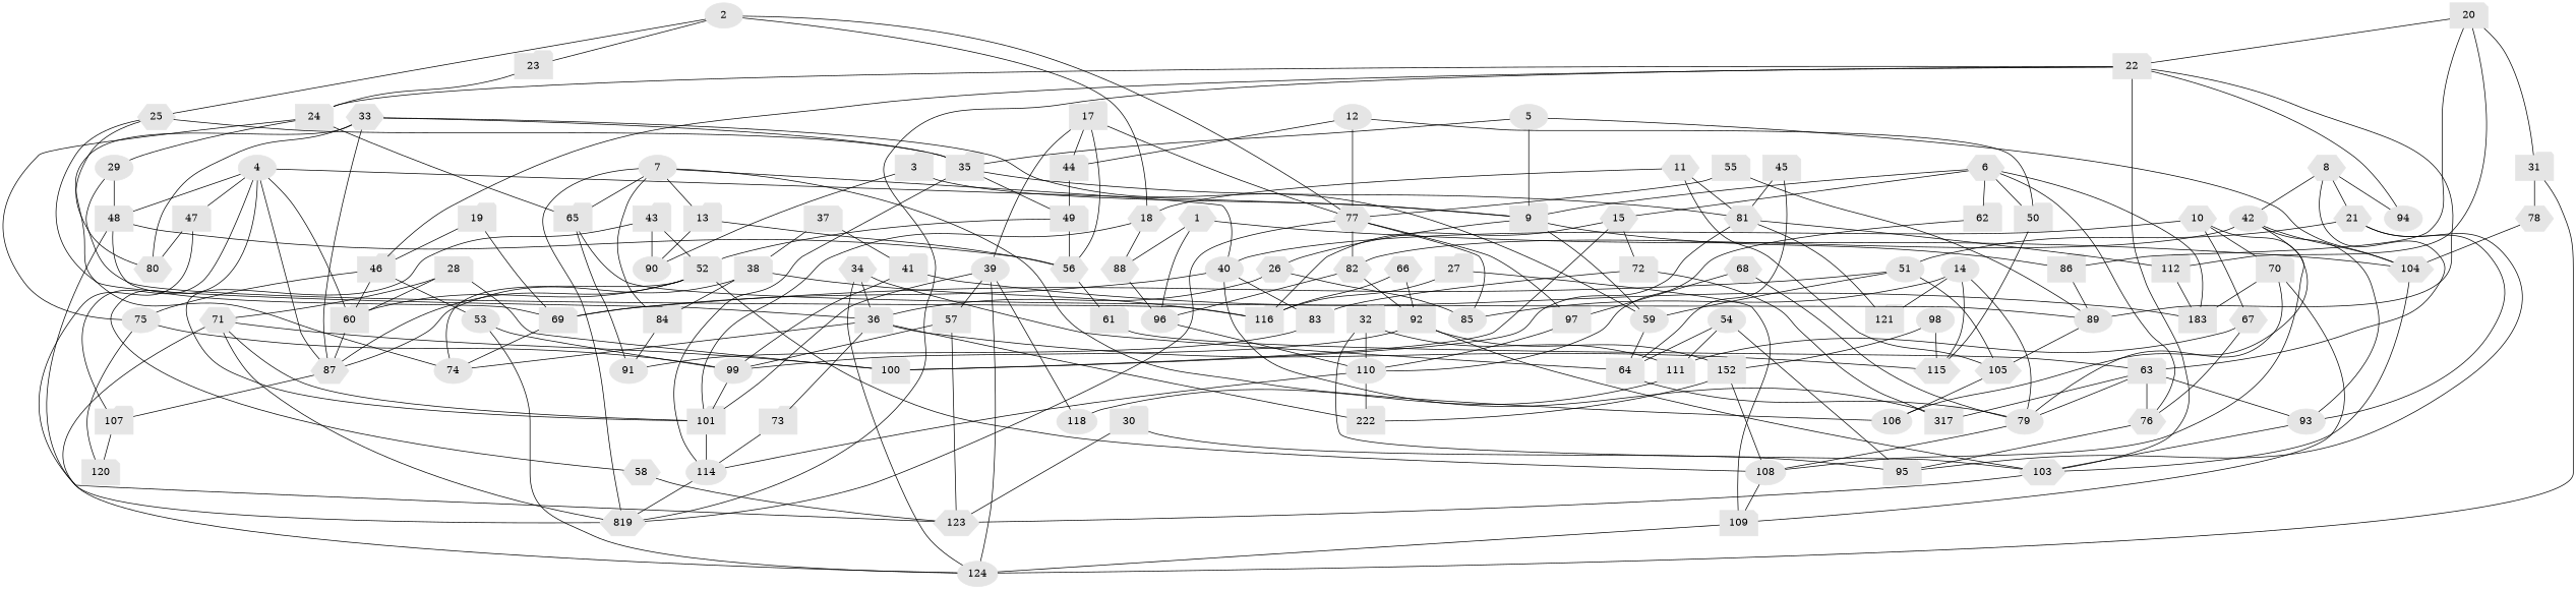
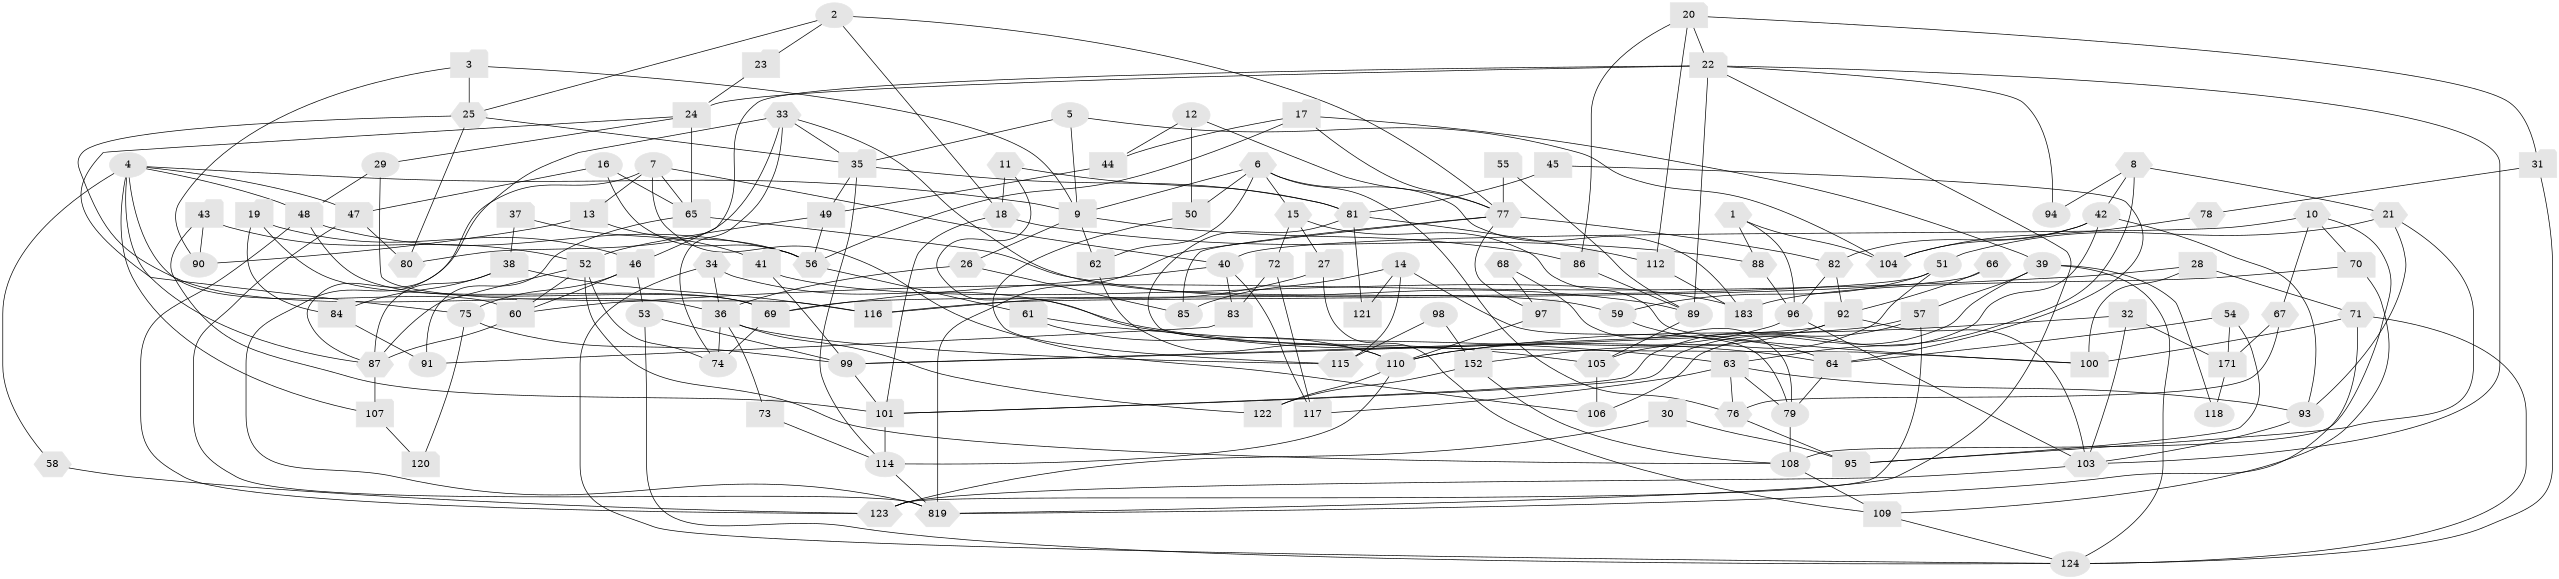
  graph {
    node [color=gray90 shape=ellipse style=filled]
    1 [shape=hexagon]
    88 [shape=hexagon]
    96
    104 [shape=hexagon]
    103 [shape=hexagon]
    110
    18 [shape=hexagon]
    2
    23 [shape=folder]
    25 [shape=hexagon]
    77 [shape=hexagon]
    101 [shape=folder]
    24 [shape=note]
    35 [shape=folder]
    36 [shape=note]
    80 [shape=hexagon]
    n17 [label=819 shape=hexagon]
    85
    82 [shape=hexagon]
    97 [shape=folder]
    3 [shape=folder]
    9 [shape=folder]
    90
    62 [shape=folder]
    26 [shape=hexagon]
    86 [shape=folder]
    4
    47 [shape=note]
    48 [shape=note]
    58 [shape=hexagon]
    60 [shape=folder]
    87 [shape=hexagon]
    107 [shape=folder]
    56 [shape=hexagon]
    69 [shape=note]
    123 [shape=hexagon]
    120 [shape=note]
    5
    81 [shape=hexagon]
    49 [shape=note]
    114
    6 [shape=hexagon]
    15 [shape=hexagon]
    50 [shape=folder]
    76 [shape=hexagon]
    n46 [label=183 shape=folder]
    116 [shape=folder]
    72 [shape=note]
    100 [shape=note]
    115 [shape=hexagon]
    95 [shape=note]
    13 [shape=folder]
    7
    40
    65 [shape=folder]
    84 [shape=folder]
    106
    83 [shape=note]
-   117 [shape=folder label=317]
+   117 [shape=folder]
    89
    91
    8 [shape=hexagon]
    21 [shape=hexagon]
    42
    63 [shape=note]
    94
    51
    93
    79
    10 [shape=hexagon]
    67 [shape=hexagon]
    70 [shape=note]
    108
-   111 [shape=note]
+   111 [shape=note label=171]
    109 [shape=note]
    11 [shape=hexagon]
    105 [shape=hexagon]
    121 [shape=folder]
    112 [shape=folder]
    12
    44 [shape=note]
    61 [shape=note]
    14
+   16
    17 [shape=folder]
    39
    124
    57 [shape=folder]
    118
    19 [shape=folder]
    46 [shape=folder]
    75
    53
    74
    20 [shape=note]
    22 [shape=note]
    31 [shape=folder]
    78 [shape=hexagon]
    59
    29
    99
    73 [shape=folder]
-   122 [shape=folder label=222]
+   122 [shape=folder]
    27 [shape=folder]
    52 [shape=note]
    28 [shape=note]
    71 [shape=hexagon]
    30 [shape=folder]
    32 [shape=folder]
    33 [shape=hexagon]
    64 [shape=note]
    34 [shape=hexagon]
    37 [shape=note]
    38 [shape=note]
    41 [shape=folder]
    92 [shape=folder]
    43 [shape=folder]
    45 [shape=note]
    54
    55 [shape=note]
    66 [shape=hexagon]
    n122 [label=152 shape=folder]
    68 [shape=hexagon]
    98
    1 -- 88
    1 -- 96
    1 -- 104
    88 -- 96
-   104 -- 103
+   96 -- 103
    96 -- 110
    103 -- 123
    110 -- 114
    110 -- 122
    18 -- 88
    18 -- 101
    2 -- 18
    2 -- 23
    2 -- 25
    2 -- 77
    23 -- 24
    25 -- 35
    25 -- 36
    25 -- 80
    77 -- n17
    77 -- 85
    77 -- 82
    77 -- 97
    101 -- 114
    24 -- 65
    24 -- 75
    24 -- 29
    35 -- 81
    35 -- 49
    35 -- 114
    36 -- 115
    36 -- 74
    36 -- 73
    36 -- 122
    82 -- 96
    82 -- 92
    97 -- 110
+   3 -- 25
    3 -- 9
    3 -- 90
-   9 -- 59
+   9 -- 62
    9 -- 26
    9 -- 86
    62 -- 110
    26 -- 36
    26 -- 85
    86 -- 89
    4 -- 9
    4 -- 47
    4 -- 48
    4 -- 58
    4 -- 60
    4 -- 87
    4 -- 107
    47 -- 80
    47 -- n17
    48 -- 56
    48 -- 69
    48 -- 123
    58 -- 123
    60 -- 87
    87 -- 107
    107 -- 120
    56 -- 61
    69 -- 74
    5 -- 104
    5 -- 35
    5 -- 9
    81 -- 100
    81 -- 121
    81 -- 112
    49 -- 56
    49 -- 52
    114 -- n17
    6 -- 9
    6 -- 62
    6 -- 15
    6 -- 50
    6 -- 76
    6 -- n46
-   15 -- 116
+   15 -- 27
    15 -- 72
    15 -- 100
    50 -- 115
    76 -- 95
    72 -- 83
    72 -- 117
    13 -- 90
    13 -- 56
    7 -- n17
    7 -- 13
    7 -- 40
    7 -- 65
-   7 -- 84
+   19 -- 84
    7 -- 106
    40 -- 69
    40 -- 83
    40 -- 117
    65 -- 89
    65 -- 91
    84 -- 91
    83 -- 91
    89 -- 105
    8 -- 21
    8 -- 42
    8 -- 63
    8 -- 94
    21 -- 95
    21 -- 51
    21 -- 93
    42 -- 104
    42 -- 82
    42 -- 106
    42 -- 93
    63 -- 76
    63 -- 117
    63 -- 93
    63 -- 79
    51 -- 69
    51 -- 105
    51 -- 59
    93 -- 103
    79 -- 108
    10 -- 40
    10 -- 67
    10 -- 70
    10 -- 108
    67 -- 76
    67 -- 111
    70 -- n46
-   70 -- 79
    70 -- 109
    108 -- 109
    111 -- 118
    109 -- 124
    11 -- 18
    11 -- 81
    11 -- 105
    105 -- 106
    112 -- n46
    12 -- 77
    12 -- 50
    12 -- 44
    44 -- 49
+   61 -- 110
    61 -- 63
    14 -- 85
    14 -- 115
    14 -- 79
    14 -- 121
+   16 -- 47
+   16 -- 56
+   16 -- 65
    17 -- 77
    17 -- 56
    17 -- 44
    17 -- 39
    39 -- 101
    39 -- 124
    39 -- 57
    39 -- 118
-   71 -- 101
+   57 -- 101
    57 -- 123
    57 -- 99
    19 -- 69
    19 -- 46
    46 -- 60
    46 -- 75
    46 -- 53
    75 -- 120
    75 -- 99
    53 -- 124
    53 -- 99
    20 -- 86
    20 -- 112
    20 -- 22
    20 -- 31
    22 -- 103
    22 -- 24
    22 -- n17
    22 -- 89
    22 -- 94
    22 -- 46
    31 -- 124
    31 -- 78
    78 -- 104
    59 -- 64
    29 -- 48
    29 -- 116
    99 -- 101
    73 -- 114
    27 -- 116
    27 -- 109
    52 -- 60
    52 -- 87
    52 -- 108
    52 -- 74
    28 -- 60
    28 -- 100
    28 -- 71
    71 -- n17
    71 -- 100
    71 -- 124
    30 -- 123
    30 -- 95
    32 -- 103
    32 -- 110
    32 -- 111
    33 -- 35
    33 -- 80
    33 -- 87
    33 -- 74
    33 -- 59
    64 -- 79
    34 -- 36
    34 -- 124
    34 -- 64
    37 -- 38
    37 -- 41
    38 -- 87
    38 -- 116
    38 -- 84
    41 -- n46
    41 -- 99
    92 -- 103
    92 -- 99
    92 -- n122
    43 -- 101
    43 -- 90
    43 -- 52
    45 -- 81
    45 -- 64
    54 -- 95
    54 -- 111
    54 -- 64
    55 -- 77
    55 -- 89
    66 -- 116
    66 -- 92
    n122 -- 108
    n122 -- 122
    68 -- 97
    68 -- 79
    98 -- 115
    98 -- n122
  }
